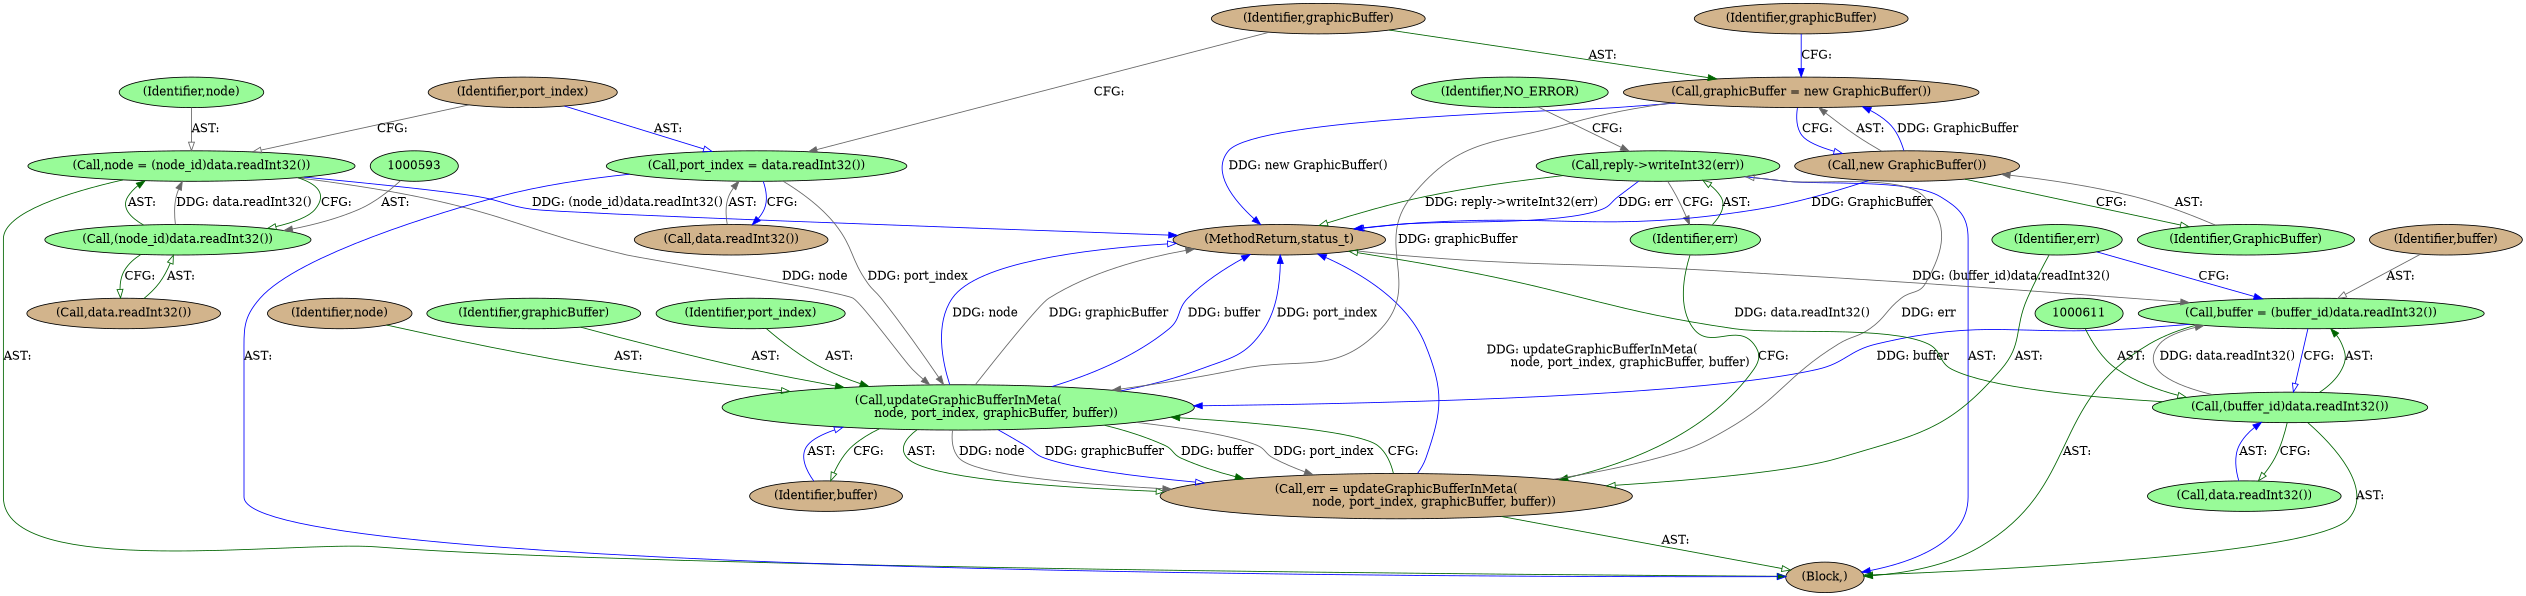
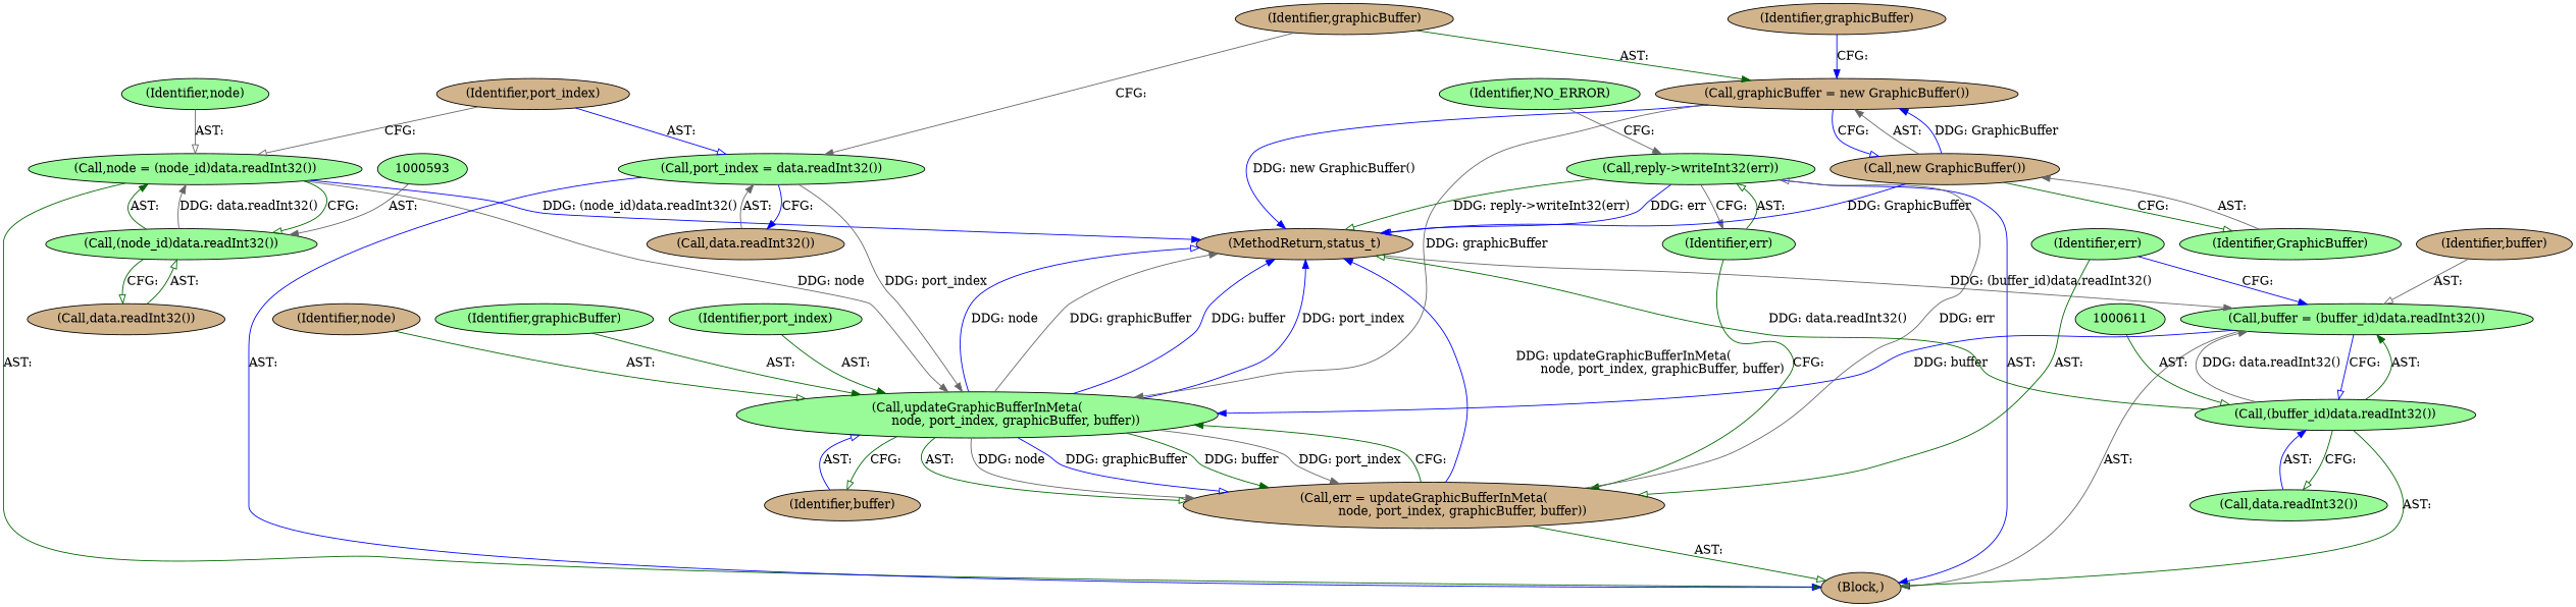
  digraph {
    node [fillcolor=palegreen style=filled]
    edge [arrowhead=normal color=darkgreen]
    n1 [label="(Call,reply->writeInt32(err))"]
    n2 [fillcolor=tan label="(MethodReturn,status_t)"]
    n3 [fillcolor=tan label="(Block,)"]
    n4 [label="(Identifier,err)"]
    n5 [label="(Call,buffer = (buffer_id)data.readInt32())"]
    n6 [fillcolor=tan label="(Call,err = updateGraphicBufferInMeta(\n                    node, port_index, graphicBuffer, buffer))"]
    n7 [label="(Call,updateGraphicBufferInMeta(\n                    node, port_index, graphicBuffer, buffer))"]
    n8 [fillcolor=tan label="(Identifier,buffer)"]
    n9 [label="(Call,node = (node_id)data.readInt32())"]
    n10 [label="(Call,(node_id)data.readInt32())"]
    n11 [fillcolor=tan label="(Call,data.readInt32())"]
    n12 [label="(Call,port_index = data.readInt32())"]
    n13 [fillcolor=tan label="(Call,data.readInt32())"]
    n14 [fillcolor=tan label="(Call,graphicBuffer = new GraphicBuffer())"]
    n15 [fillcolor=tan label="(Call,new GraphicBuffer())"]
    n16 [label="(Identifier,GraphicBuffer)"]
    n17 [label="(Call,(buffer_id)data.readInt32())"]
    n18 [label="(Call,data.readInt32())"]
    n19 [label="(Identifier,err)"]
    n20 [fillcolor=tan label="(Identifier,node)"]
    n21 [label="(Identifier,node)"]
    n22 [fillcolor=tan label="(Identifier,graphicBuffer)"]
    n23 [label="(Identifier,graphicBuffer)"]
    n24 [fillcolor=tan label="(Identifier,port_index)"]
    n25 [fillcolor=tan label="(Identifier,graphicBuffer)"]
    n26 [label="(Identifier,NO_ERROR)"]
    n27 [label="(Identifier,port_index)"]
    n28 [fillcolor=tan label="(Identifier,buffer)"]
    1000593
    1000611
    n1 -> n2 [arrowhead=onormal color=blue label="DDG: err"]
    n1 -> n2 [arrowhead=onormal label="DDG: reply->writeInt32(err)"]
    n1 -> n3 [color=blue label="AST: "]
    n1 -> n4 [color=gray40 label="CFG: "]
    n2 -> n5 [color=gray40 label="DDG: (buffer_id)data.readInt32()"]
    n4 -> n1 [arrowhead=onormal label="AST: "]
    n4 -> n6 [label="CFG: "]
-   n5 -> n3 [label="AST: "]
+   n5 -> n3 [color=gray40 label="AST: "]
    n5 -> n7 [color=blue label="DDG: buffer"]
    n5 -> n17 [arrowhead=onormal color=blue label="CFG: "]
    n6 -> n1 [arrowhead=onormal color=gray40 label="DDG: err"]
    n6 -> n2 [color=blue label="DDG: updateGraphicBufferInMeta(\n                    node, port_index, graphicBuffer, buffer)"]
    n6 -> n3 [arrowhead=onormal label="AST: "]
    n6 -> n7 [label="CFG: "]
    n7 -> n2 [color=blue label="DDG: port_index"]
    n7 -> n2 [arrowhead=onormal color=blue label="DDG: node"]
    n7 -> n2 [color=gray40 label="DDG: graphicBuffer"]
    n7 -> n2 [color=blue label="DDG: buffer"]
    n7 -> n6 [arrowhead=onormal label="AST: "]
    n7 -> n6 [color=gray40 label="DDG: node"]
    n7 -> n6 [color=gray40 label="DDG: port_index"]
    n7 -> n6 [arrowhead=onormal color=blue label="DDG: graphicBuffer"]
    n7 -> n6 [label="DDG: buffer"]
    n7 -> n8 [arrowhead=onormal label="CFG: "]
    n8 -> n7 [arrowhead=onormal color=blue label="AST: "]
    n9 -> n2 [color=blue label="DDG: (node_id)data.readInt32()"]
    n9 -> n3 [label="AST: "]
    n9 -> n7 [color=gray40 label="DDG: node"]
    n9 -> n10 [arrowhead=onormal label="CFG: "]
    n10 -> n9 [label="AST: "]
    n10 -> n9 [color=gray40 label="DDG: data.readInt32()"]
    n10 -> n11 [arrowhead=onormal label="CFG: "]
    n11 -> n10 [arrowhead=onormal label="AST: "]
    n12 -> n3 [arrowhead=onormal color=blue label="AST: "]
    n12 -> n7 [color=gray40 label="DDG: port_index"]
    n12 -> n13 [color=blue label="CFG: "]
    n13 -> n12 [color=gray40 label="AST: "]
    n14 -> n2 [color=blue label="DDG: new GraphicBuffer()"]
    n14 -> n7 [color=gray40 label="DDG: graphicBuffer"]
    n14 -> n15 [arrowhead=onormal color=blue label="CFG: "]
    n15 -> n2 [color=blue label="DDG: GraphicBuffer"]
    n15 -> n14 [color=gray40 label="AST: "]
    n15 -> n14 [color=blue label="DDG: GraphicBuffer"]
    n15 -> n16 [arrowhead=onormal label="CFG: "]
    n16 -> n15 [color=gray40 label="AST: "]
    n17 -> n2 [arrowhead=onormal label="DDG: data.readInt32()"]
    n17 -> n3 [arrowhead=onormal label="AST: "]
    n17 -> n5 [label="AST: "]
    n17 -> n5 [color=gray40 label="DDG: data.readInt32()"]
    n17 -> n18 [arrowhead=onormal label="CFG: "]
    n18 -> n17 [color=blue label="AST: "]
    n19 -> n5 [color=blue label="CFG: "]
    n19 -> n6 [arrowhead=onormal label="AST: "]
    n20 -> n7 [arrowhead=onormal label="AST: "]
    n21 -> n9 [arrowhead=onormal color=gray40 label="AST: "]
    n22 -> n12 [color=gray40 label="CFG: "]
    n22 -> n14 [label="AST: "]
    n23 -> n7 [label="AST: "]
    n24 -> n9 [arrowhead=onormal color=gray40 label="CFG: "]
    n24 -> n12 [arrowhead=onormal color=blue label="AST: "]
    n25 -> n14 [color=blue label="CFG: "]
    n26 -> n1 [color=gray40 label="CFG: "]
    n27 -> n7 [label="AST: "]
    n28 -> n5 [arrowhead=onormal color=gray40 label="AST: "]
    1000593 -> n10 [color=gray40 label="AST: "]
    1000611 -> n17 [arrowhead=onormal label="AST: "]
  }
